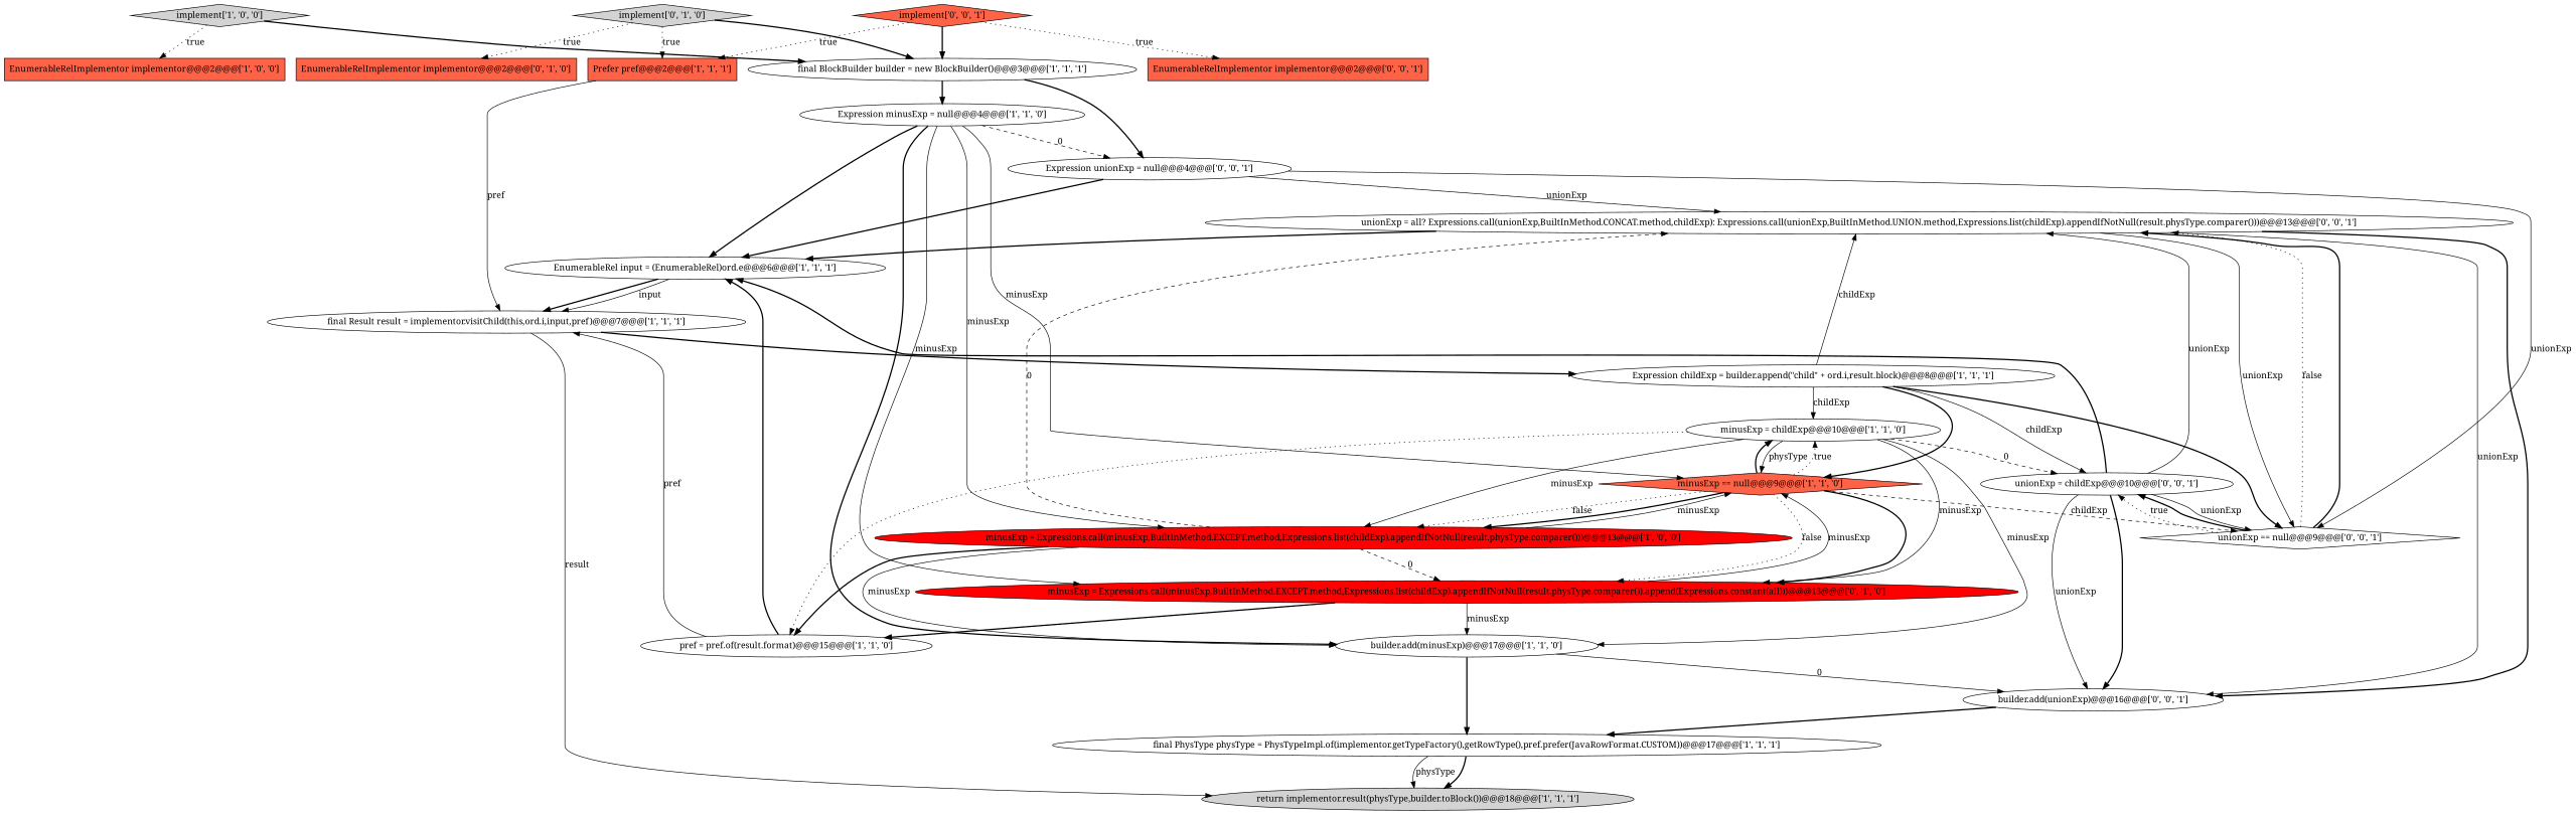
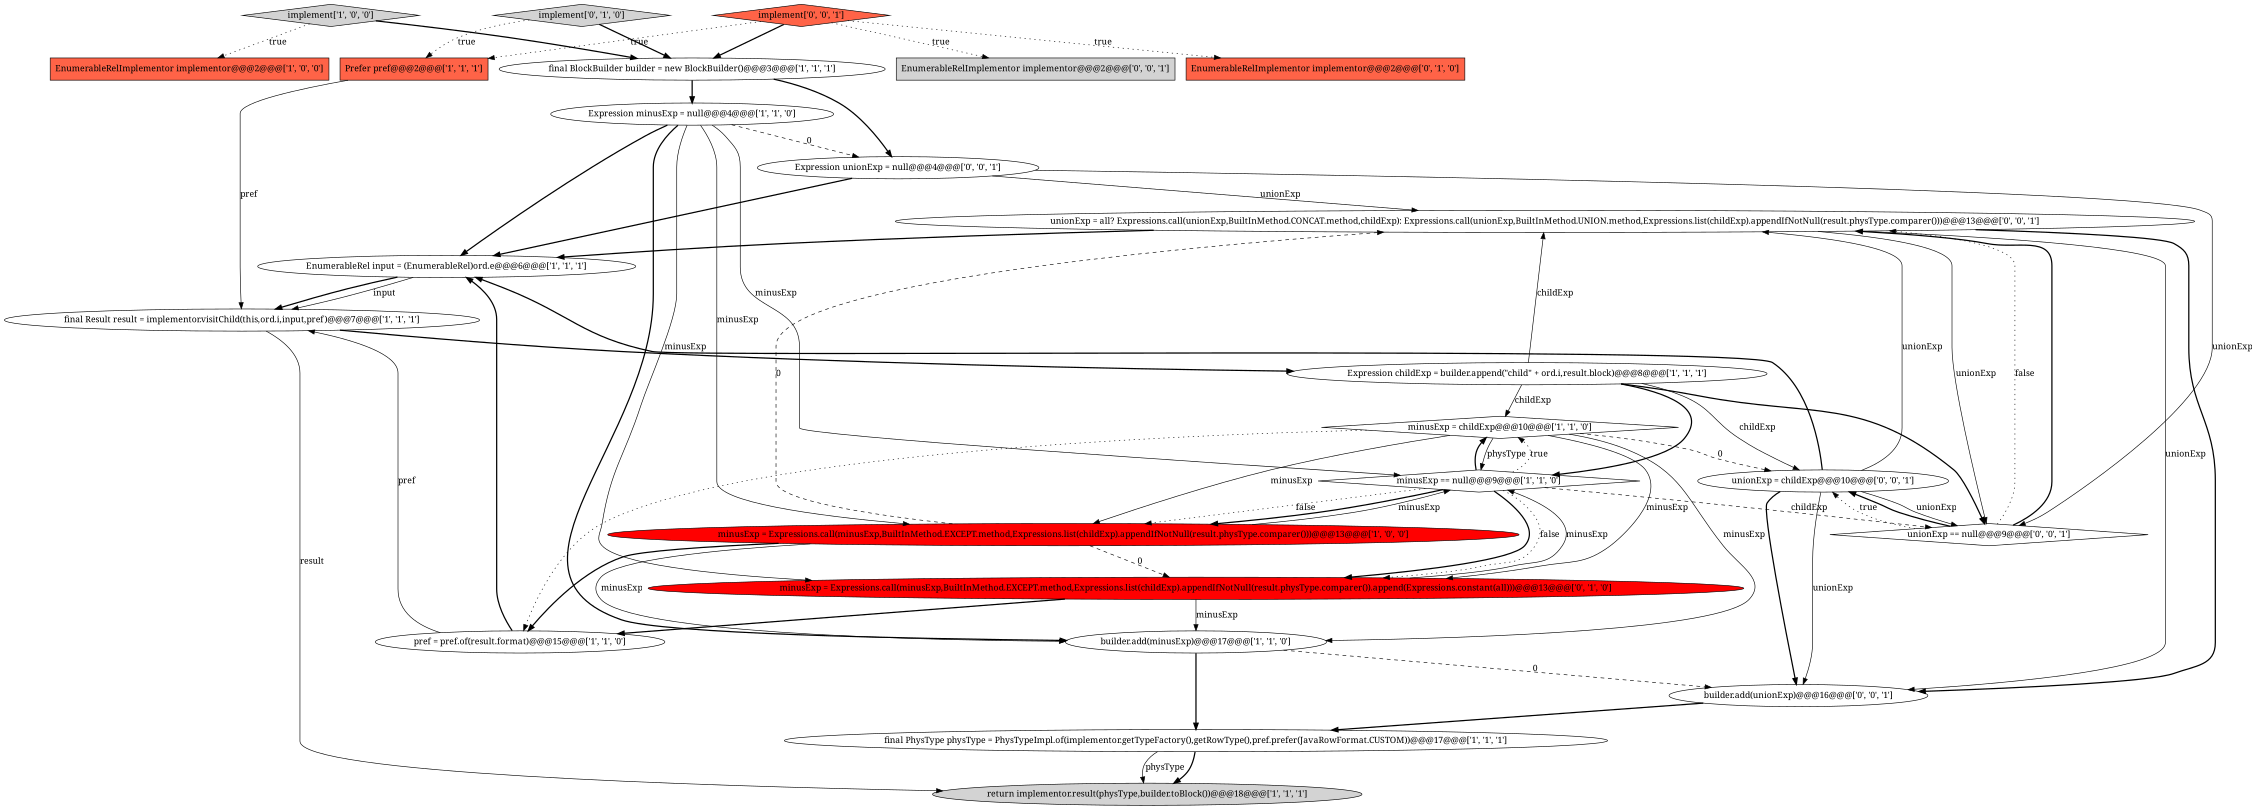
  digraph {
    fontname="Noto Serif"
    node [fillcolor=white fontname="Noto Serif" shape=ellipse style=filled]
    edge [fontname="Noto Serif" style=bold]
    n1 [fillcolor=tomato label="EnumerableRelImplementor implementor@@@2@@@['1', '0', '0']" shape=box]
-   n2 [fillcolor=tomato label="EnumerableRelImplementor implementor@@@2@@@['0', '0', '1']" shape=box]
+   n2 [fillcolor=lightgray label="EnumerableRelImplementor implementor@@@2@@@['0', '0', '1']" shape=box]
    n3 [fillcolor=lightgray label="implement['1', '0', '0']" shape=diamond]
    n4 [label="final BlockBuilder builder = new BlockBuilder()@@@3@@@['1', '1', '1']"]
    n5 [label="Expression unionExp = null@@@4@@@['0', '0', '1']"]
    n6 [label="Expression minusExp = null@@@4@@@['1', '1', '0']"]
    n7 [fillcolor=tomato label="Prefer pref@@@2@@@['1', '1', '1']" shape=box]
    n8 [label="final Result result = implementor.visitChild(this,ord.i,input,pref)@@@7@@@['1', '1', '1']"]
    n9 [label="unionExp = all? Expressions.call(unionExp,BuiltInMethod.CONCAT.method,childExp): Expressions.call(unionExp,BuiltInMethod.UNION.method,Expressions.list(childExp).appendIfNotNull(result.physType.comparer()))@@@13@@@['0', '0', '1']"]
    n10 [label="EnumerableRel input = (EnumerableRel)ord.e@@@6@@@['1', '1', '1']"]
    n11 [label="unionExp == null@@@9@@@['0', '0', '1']" shape=diamond]
    n12 [label="builder.add(unionExp)@@@16@@@['0', '0', '1']"]
    n13 [label="unionExp = childExp@@@10@@@['0', '0', '1']"]
    n14 [fillcolor=tomato label="implement['0', '0', '1']" shape=diamond]
    n15 [label="Expression childExp = builder.append(\"child\" + ord.i,result.block)@@@8@@@['1', '1', '1']"]
    n16 [fillcolor=lightgray label="return implementor.result(physType,builder.toBlock())@@@18@@@['1', '1', '1']"]
-   n17 [fillcolor=tomato label="minusExp == null@@@9@@@['1', '1', '0']" shape=diamond]
-   n18 [label="minusExp = childExp@@@10@@@['1', '1', '0']"]
+   n17 [label="minusExp == null@@@9@@@['1', '1', '0']" shape=diamond]
+   n18 [label="minusExp = childExp@@@10@@@['1', '1', '0']" shape=diamond]
    n19 [fillcolor=red label="minusExp = Expressions.call(minusExp,BuiltInMethod.EXCEPT.method,Expressions.list(childExp).appendIfNotNull(result.physType.comparer()).append(Expressions.constant(all)))@@@13@@@['0', '1', '0']"]
    n20 [fillcolor=red label="minusExp = Expressions.call(minusExp,BuiltInMethod.EXCEPT.method,Expressions.list(childExp).appendIfNotNull(result.physType.comparer()))@@@13@@@['1', '0', '0']"]
    n21 [label="builder.add(minusExp)@@@17@@@['1', '1', '0']"]
    n22 [label="final PhysType physType = PhysTypeImpl.of(implementor.getTypeFactory(),getRowType(),pref.prefer(JavaRowFormat.CUSTOM))@@@17@@@['1', '1', '1']"]
    n23 [label="pref = pref.of(result.format)@@@15@@@['1', '1', '0']"]
    n24 [fillcolor=tomato label="EnumerableRelImplementor implementor@@@2@@@['0', '1', '0']" shape=box]
    n25 [fillcolor=lightgray label="implement['0', '1', '0']" shape=diamond]
    n3 -> n1 [label=true style=dotted]
    n3 -> n4
    n4 -> n5
    n4 -> n6
    n5 -> n9 [label=unionExp style=solid]
    n5 -> n10
    n5 -> n11 [label=unionExp style=solid]
    n6 -> n5 [label=0 style=dashed]
    n6 -> n10
    n6 -> n17 [label=minusExp style=solid]
    n6 -> n19 [label=minusExp style=solid]
    n6 -> n20 [label=minusExp style=solid]
    n6 -> n21
    n7 -> n8 [label=pref style=solid]
    n8 -> n15
    n8 -> n16 [label=result style=solid]
    n9 -> n10
    n9 -> n11 [label=unionExp style=solid]
    n9 -> n12
    n9 -> n12 [label=unionExp style=solid]
    n10 -> n8
    n10 -> n8 [label=input style=solid]
    n11 -> n9 [label=false style=dotted]
    n11 -> n9
    n11 -> n13 [label=true style=dotted]
    n11 -> n13
    n12 -> n22
    n13 -> n9 [label=unionExp style=solid]
    n13 -> n10
    n13 -> n11 [label=unionExp style=solid]
    n13 -> n12 [label=unionExp style=solid]
    n13 -> n12
    n14 -> n2 [label=true style=dotted]
    n14 -> n4
    n14 -> n7 [label=true style=dotted]
    n15 -> n9 [label=childExp style=solid]
    n15 -> n11
    n15 -> n13 [label=childExp style=solid]
    n15 -> n17
    n15 -> n18 [label=childExp style=solid]
    n17 -> n11 [label=childExp style=dashed]
    n17 -> n18 [label=true style=dotted]
    n17 -> n18
    n17 -> n19
    n17 -> n19 [label=false style=dotted]
    n17 -> n20 [label=false style=dotted]
    n17 -> n20
    n18 -> n13 [label=0 style=dashed]
    n18 -> n17 [label=physType style=solid]
    n18 -> n19 [label=minusExp style=solid]
    n18 -> n20 [label=minusExp style=solid]
    n18 -> n21 [label=minusExp style=solid]
    n18 -> n23 [style=dotted]
    n19 -> n17 [label=minusExp style=solid]
    n19 -> n21 [label=minusExp style=solid]
    n19 -> n23
    n20 -> n9 [label=0 style=dashed]
    n20 -> n17 [label=minusExp style=solid]
    n20 -> n19 [label=0 style=dashed]
    n20 -> n21 [label=minusExp style=solid]
    n20 -> n23
-   n21 -> n12 [label=0 style=solid]
+   n21 -> n12 [label=0 style=dashed]
    n21 -> n22
    n22 -> n16
    n22 -> n16 [label=physType style=solid]
    n23 -> n8 [label=pref style=solid]
    n23 -> n10
    n25 -> n4
    n25 -> n7 [label=true style=dotted]
-   n25 -> n24 [label=true style=dotted]
+   n14 -> n24 [label=true style=dotted]
  }
